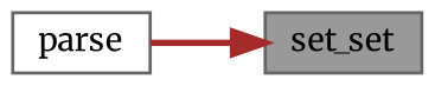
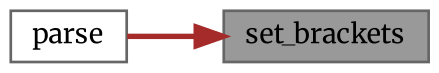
  digraph {
    rankdir=RL
    fontname=Merriweather
    node [fontname=Merriweather fontsize=10 shape=box style=filled]
-   n1 [color=gray40 fillcolor=grey60 fontcolor=black height=0.2 label=set_set width=0.4]
+   n1 [color=gray40 fillcolor=grey60 fontcolor=black height=0.2 label=set_brackets width=0.4]
    n2 [color=grey40 fillcolor=white height=0.2 label=parse width=0.4]
    n1 -> n2 [color=brown dir=back fontname=Merriweather fontsize=10 labelfontname=Helvetica labelfontsize=10 style=bold]
  }
